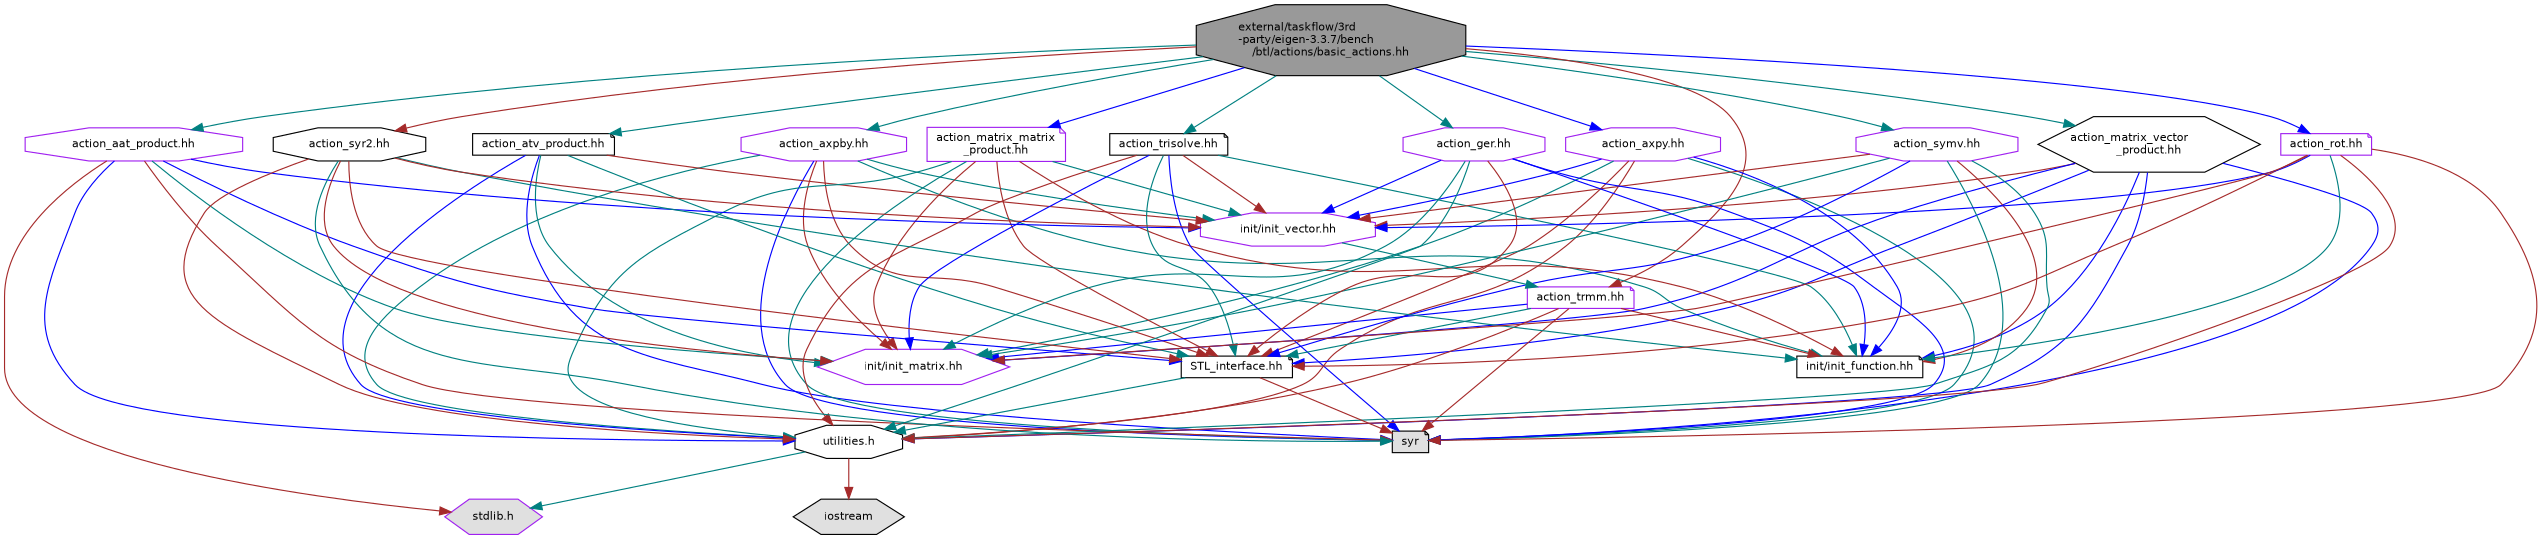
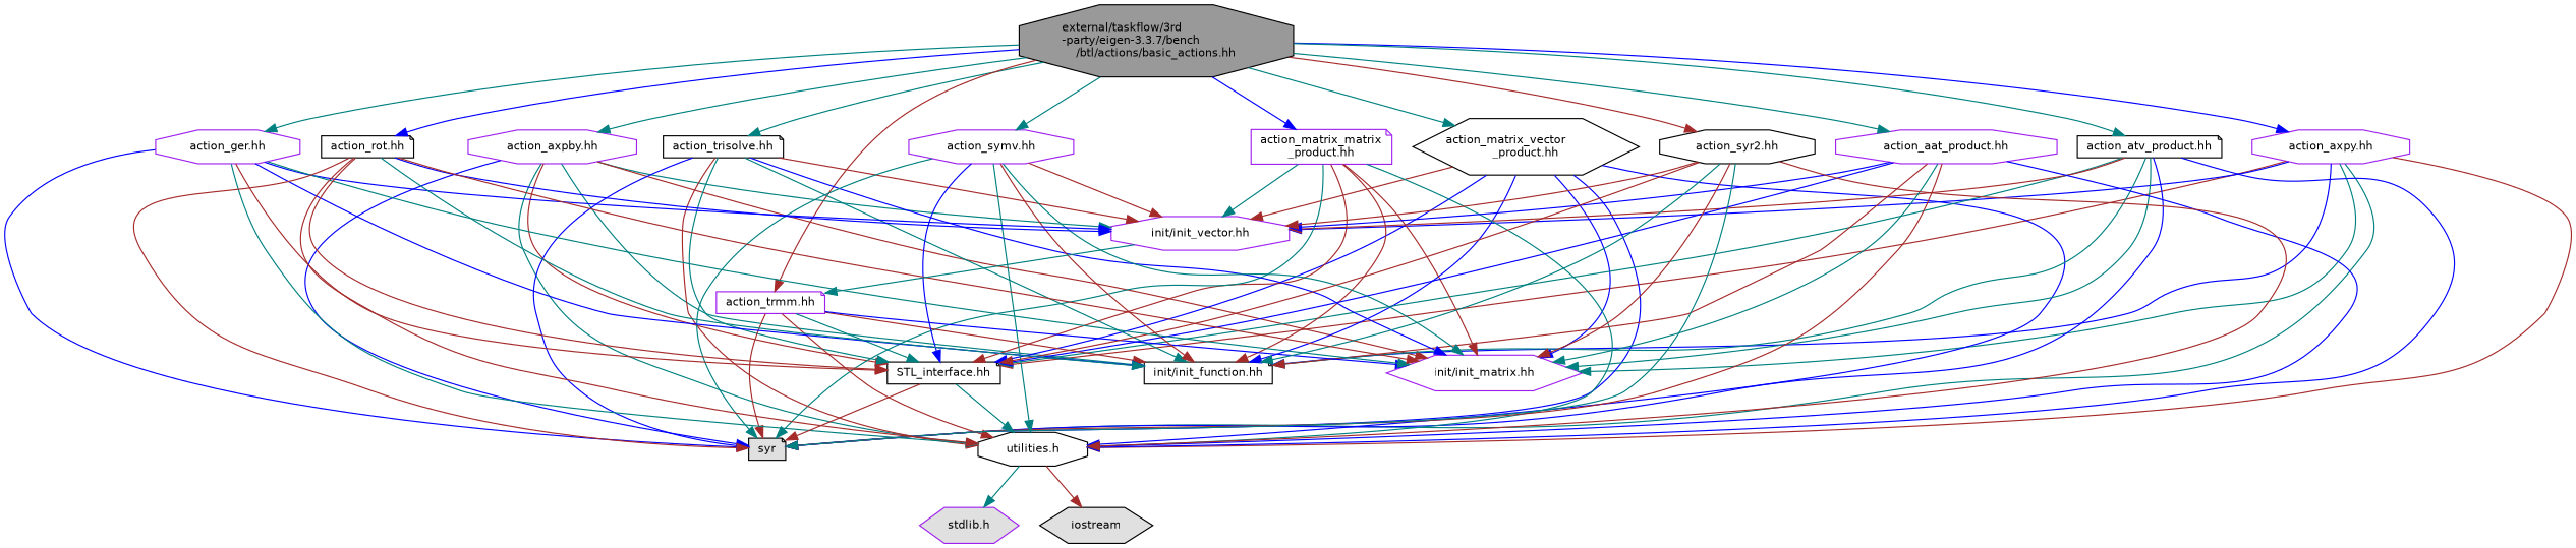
  digraph {
    node [color=black fillcolor=white fontname=Helvetica fontsize=10 shape=octagon style=filled]
    edge [color=teal fontname=Helvetica fontsize=10 labelfontname=Helvetica labelfontsize=10 style=solid]
    n1 [fillcolor=grey60 fontcolor=black height=0.2 label="external/taskflow/3rd\l-party/eigen-3.3.7/bench\l/btl/actions/basic_actions.hh" width=0.4]
    n2 [color=purple height=0.2 label="action_axpy.hh" width=0.4]
    n3 [color=purple height=0.2 label="action_axpby.hh" width=0.4]
    n4 [height=0.2 label="action_matrix_vector\l_product.hh" shape=hexagon width=0.4]
    n5 [height=0.2 label="action_atv_product.hh" shape=note width=0.4]
    n6 [color=purple height=0.2 label="action_matrix_matrix\l_product.hh" shape=note width=0.4]
    n7 [color=purple height=0.2 label="action_aat_product.hh" width=0.4]
    n8 [height=0.2 label="action_trisolve.hh" shape=note width=0.4]
    n9 [color=purple height=0.2 label="action_trmm.hh" shape=note width=0.4]
    n10 [color=purple height=0.2 label="action_symv.hh" width=0.4]
    n11 [height=0.2 label="action_syr2.hh" width=0.4]
    n12 [color=purple height=0.2 label="action_ger.hh" width=0.4]
-   n13 [color=purple height=0.2 label="action_rot.hh" shape=note width=0.4]
+   n13 [height=0.2 label="action_rot.hh" shape=note width=0.4]
    n14 [height=0.2 label="utilities.h" width=0.4]
    n15 [height=0.2 label="STL_interface.hh" shape=note width=0.4]
    n16 [fillcolor="#E0E0E0" height=0.2 label=syr shape=note width=0.4]
    n17 [height=0.2 label="init/init_function.hh" shape=note width=0.4]
    n18 [color=purple height=0.2 label="init/init_vector.hh" width=0.4]
    n19 [color=purple height=0.2 label="init/init_matrix.hh" shape=hexagon width=0.4]
    n20 [color=purple fillcolor="#E0E0E0" height=0.2 label="stdlib.h" shape=hexagon width=0.4]
    n21 [fillcolor="#E0E0E0" height=0.2 label=iostream shape=hexagon width=0.4]
    n1 -> n2 [color=blue]
    n1 -> n3
    n1 -> n4
    n1 -> n5
    n1 -> n6 [color=blue]
    n1 -> n7
    n1 -> n8
    n1 -> n9 [color=brown]
    n1 -> n10
    n1 -> n11 [color=brown]
    n1 -> n12
    n1 -> n13 [color=blue]
    n2 -> n14 [color=brown]
    n2 -> n15 [color=brown]
    n2 -> n16
    n2 -> n17 [color=blue]
    n2 -> n18 [color=blue]
    n2 -> n19
    n3 -> n14
    n3 -> n15 [color=brown]
    n3 -> n16 [color=blue]
    n3 -> n17
    n3 -> n18
    n3 -> n19 [color=brown]
    n4 -> n14 [color=blue]
    n4 -> n15 [color=blue]
    n4 -> n16 [color=blue]
    n4 -> n17 [color=blue]
    n4 -> n18 [color=brown]
    n4 -> n19 [color=blue]
    n5 -> n14 [color=blue]
    n5 -> n15
    n5 -> n16 [color=blue]
+   n5 -> n17
    n5 -> n18 [color=brown]
    n5 -> n19
    n6 -> n14
    n6 -> n15 [color=brown]
    n6 -> n16
    n6 -> n17 [color=brown]
    n6 -> n18
    n6 -> n19 [color=brown]
    n7 -> n14 [color=blue]
    n7 -> n15 [color=blue]
    n7 -> n16 [color=brown]
-   n7 -> n20 [color=brown]
+   n7 -> n17 [color=brown]
    n7 -> n18 [color=blue]
    n7 -> n19
    n8 -> n14 [color=brown]
    n8 -> n15
    n8 -> n16 [color=blue]
    n8 -> n17
    n8 -> n18 [color=brown]
    n8 -> n19 [color=blue]
    n9 -> n14 [color=brown]
    n9 -> n15
    n9 -> n16 [color=brown]
    n9 -> n17 [color=brown]
    n9 -> n19 [color=blue]
    n10 -> n14
    n10 -> n15 [color=blue]
    n10 -> n16
    n10 -> n17 [color=brown]
    n10 -> n18 [color=brown]
    n10 -> n19
    n11 -> n14 [color=brown]
    n11 -> n15 [color=brown]
    n11 -> n16
    n11 -> n17
    n11 -> n18 [color=brown]
    n11 -> n19 [color=brown]
    n12 -> n14
    n12 -> n15 [color=brown]
    n12 -> n16 [color=blue]
    n12 -> n17 [color=blue]
    n12 -> n18 [color=blue]
    n12 -> n19
    n13 -> n14 [color=brown]
    n13 -> n15 [color=brown]
    n13 -> n16 [color=brown]
    n13 -> n17
    n13 -> n18 [color=blue]
    n13 -> n19 [color=brown]
    n14 -> n20
    n14 -> n21 [color=brown]
    n15 -> n14
    n15 -> n16 [color=brown]
    n18 -> n9
  }
